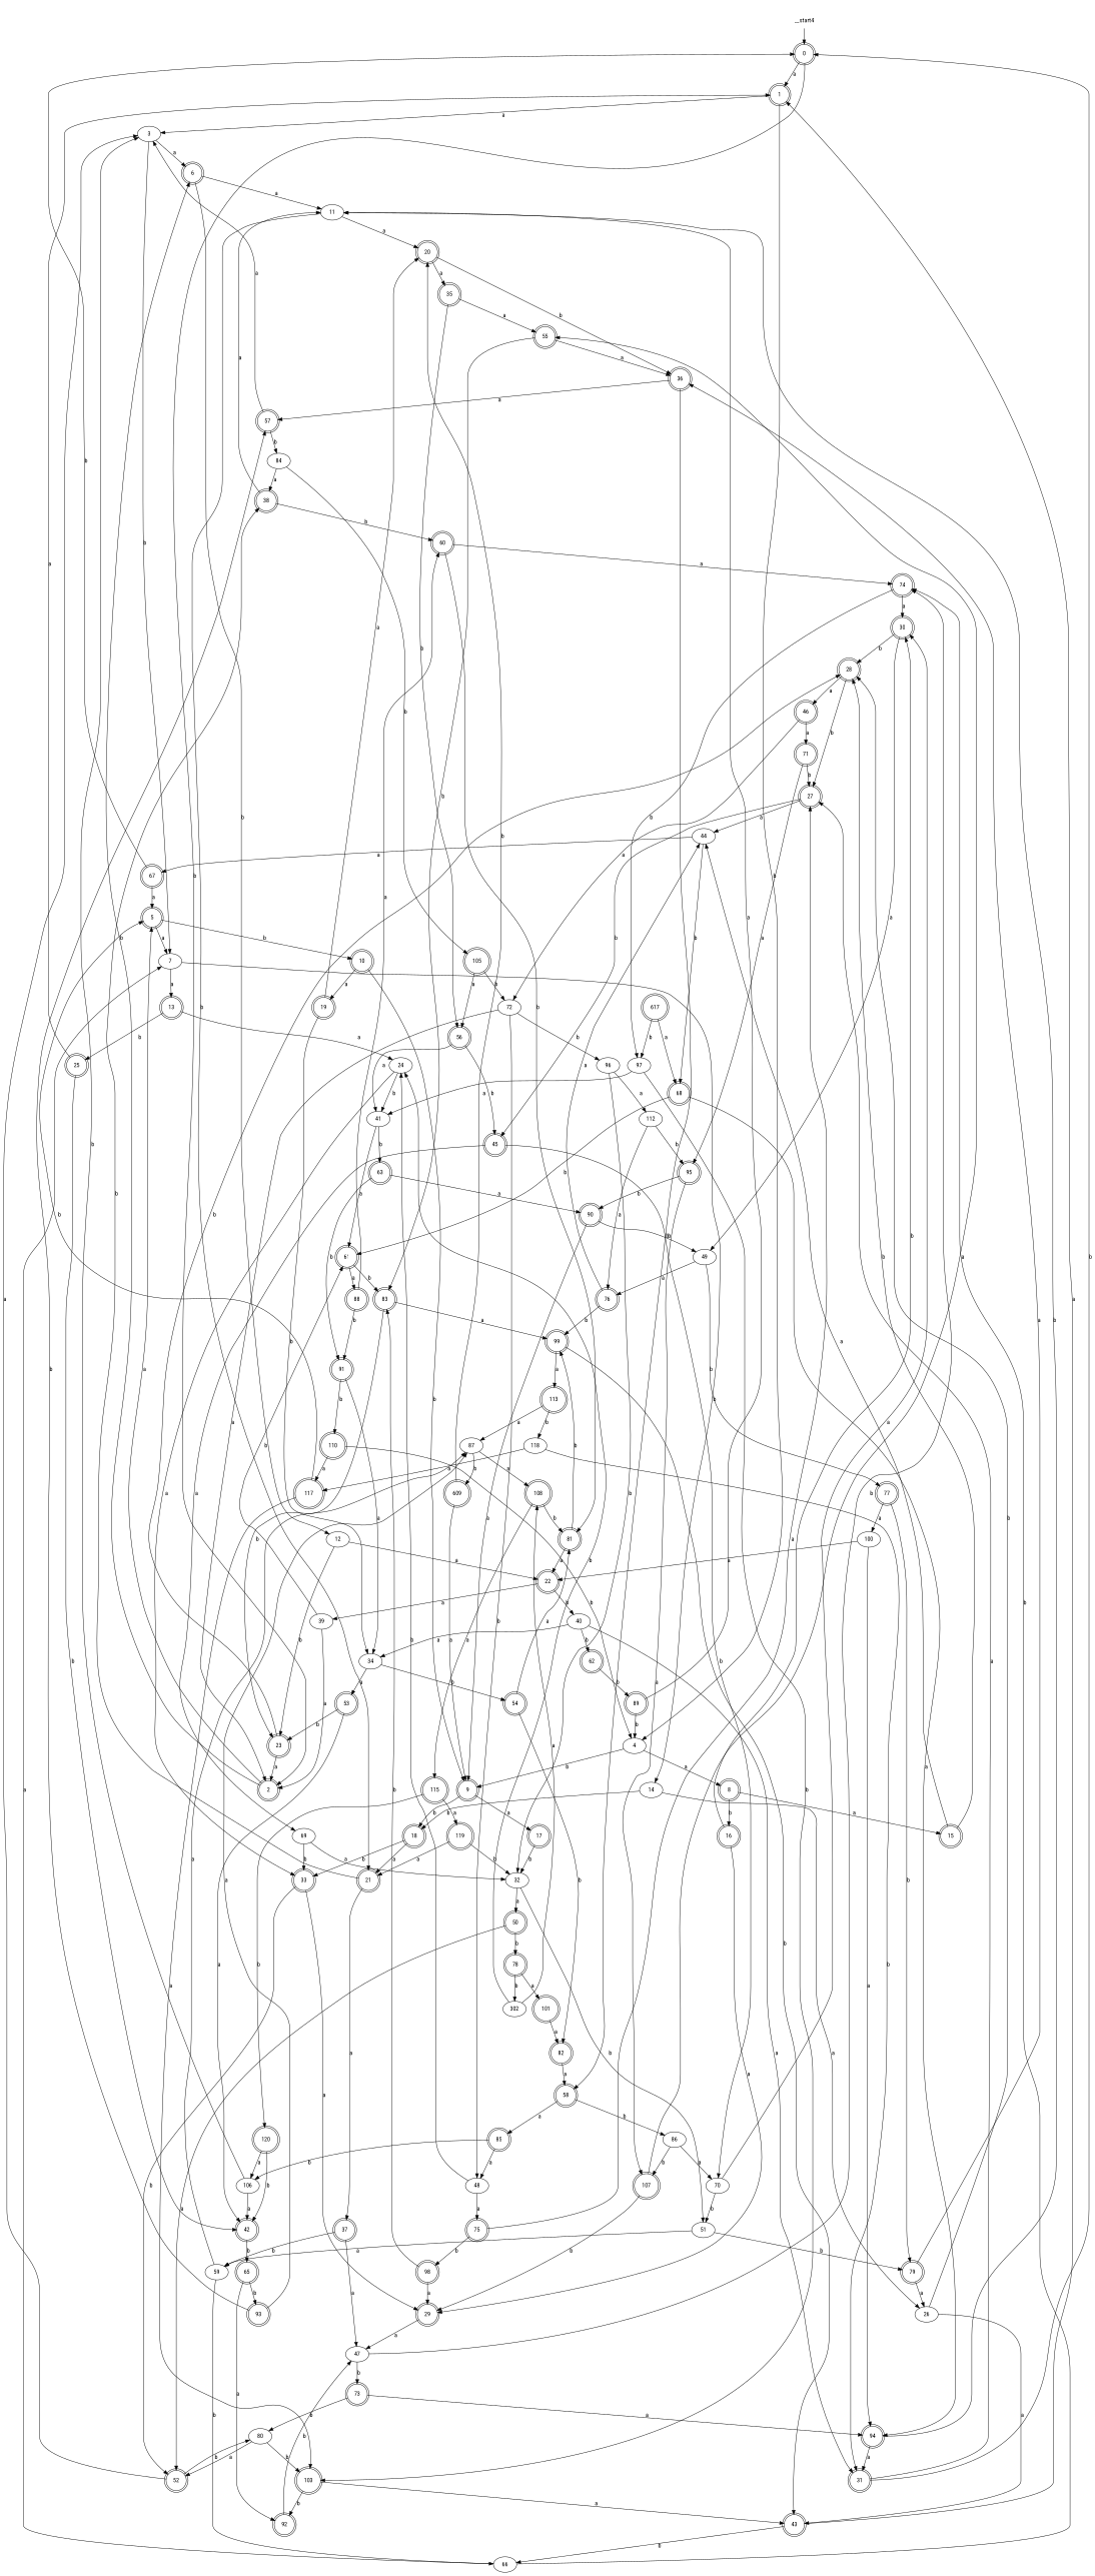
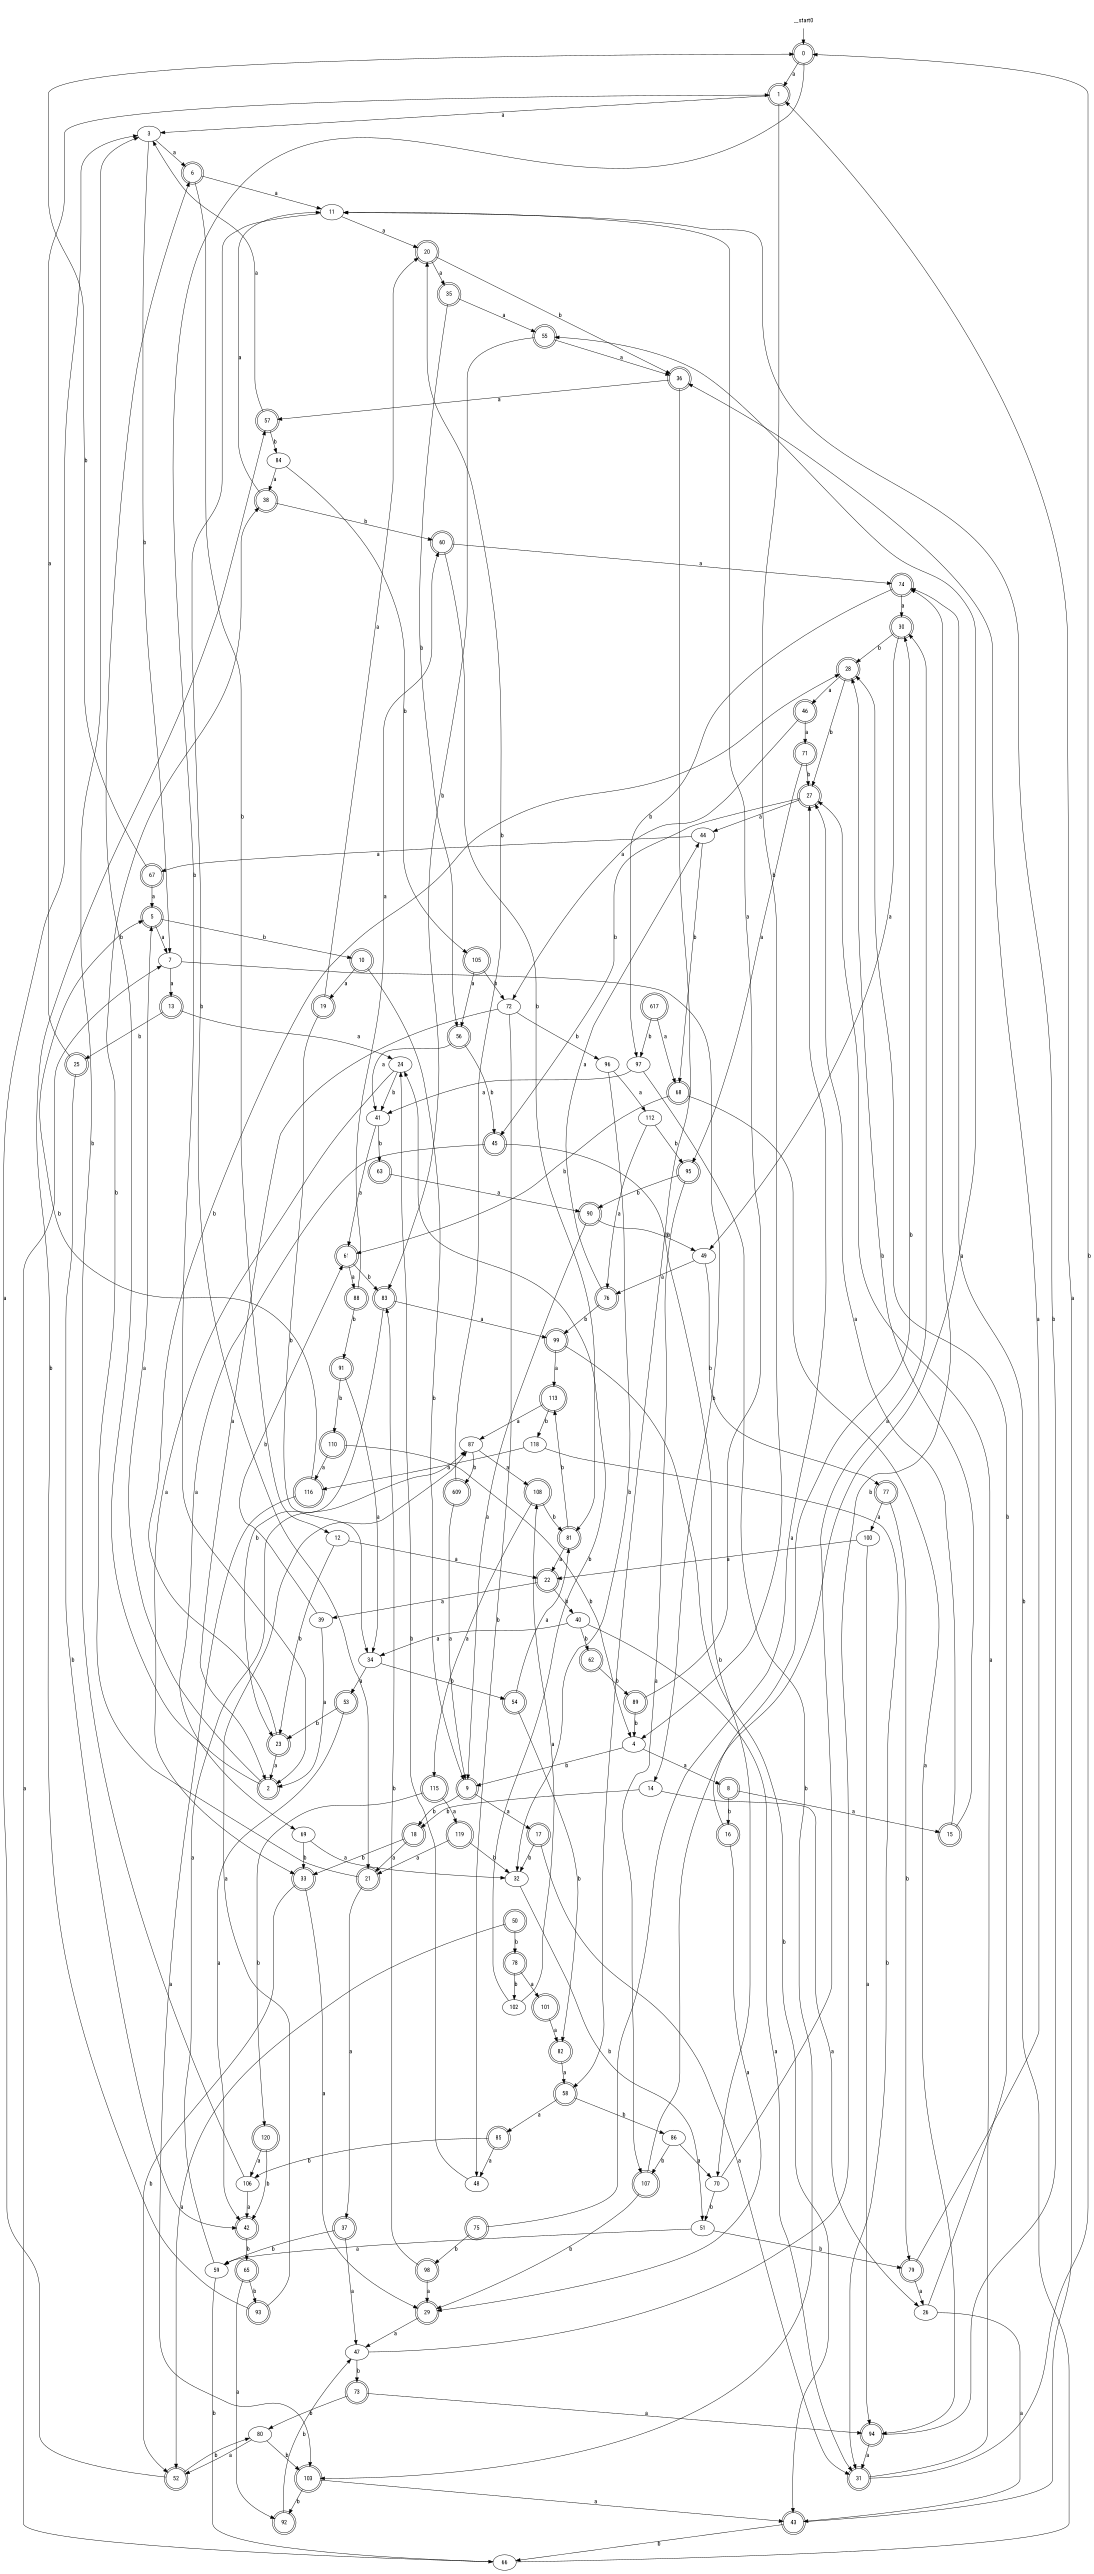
  digraph {
    fontname="Roboto Condensed"
    node [fontname="Roboto Condensed" shape=doublecircle]
    edge [fontname="Roboto Condensed"]
-   __start0 [shape=none label=__start4]
+   __start0 [shape=none]
    0
    1
    2
    3 [shape=""]
    4 [shape=""]
    5
    6
    7 [shape=""]
    8
    9
    10
    11 [shape=""]
    12 [shape=""]
    13
    14 [shape=""]
    15
    16
    17
    18
    19
    20
    21
    22
    23
    24 [shape=""]
    25
    26 [shape=""]
    27
    28
    29
    30
    31
    32 [shape=""]
    33
    34 [shape=""]
    35
    36
    37
    38
    39 [shape=""]
    40 [shape=""]
    41 [shape=""]
    42
    43
    44 [shape=""]
    45
    46
    47 [shape=""]
    49 [shape=""]
    50
    51 [shape=""]
    52
    53
    54
    55
    56
    57
    58
    59 [shape=""]
    60
    61
    62
    63
    65
    66 [shape=""]
    67
    68
    69 [shape=""]
    70 [shape=""]
    71
    72 [shape=""]
    73
    74
    48 [shape=""]
    75
    76
    77
    78
    79
    80 [shape=""]
    81
    82
    83
    84 [shape=""]
    85
    86 [shape=""]
    87 [shape=""]
    88
    89
    90
    91
    92
    93
    94
    95
    96 [shape=""]
    97 [shape=""]
    98
    99
    100 [shape=""]
    101
-   102 [label=302 shape=""]
+   102 [shape=""]
    103
    105
    106 [shape=""]
    107
    108
    n109 [label=609]
    110
    112 [shape=""]
    113
    115
-   116 [label=117]
+   116
    118 [shape=""]
    119
    120
    n118 [label=617]
    __start0 -> 0
    0 -> 1 [label=a]
    0 -> 2 [label=b]
    1 -> 3 [label=a]
    1 -> 4 [label=b]
    2 -> 5 [label=a]
    2 -> 6 [label=b]
    3 -> 6 [label=a]
    3 -> 7 [label=b]
    4 -> 8 [label=a]
    4 -> 9 [label=b]
    5 -> 7 [label=a]
    5 -> 10 [label=b]
    6 -> 11 [label=a]
    6 -> 12 [label=b]
    7 -> 13 [label=a]
    7 -> 14 [label=b]
    8 -> 15 [label=a]
    8 -> 16 [label=b]
    9 -> 17 [label=a]
    9 -> 18 [label=b]
    10 -> 9 [label=b]
    10 -> 19 [label=a]
    11 -> 20 [label=a]
    11 -> 21 [label=b]
    12 -> 22 [label=a]
    12 -> 23 [label=b]
    13 -> 24 [label=a]
    13 -> 25 [label=b]
    14 -> 18 [label=b]
    14 -> 26 [label=a]
-   15 -> 44 [label=a]
+   15 -> 27 [label=a]
    15 -> 28 [label=b]
    16 -> 29 [label=a]
    16 -> 30 [label=b]
+   17 -> 31 [label=a]
    17 -> 32 [label=b]
    18 -> 21 [label=a]
    18 -> 33 [label=b]
    19 -> 20 [label=a]
    19 -> 34 [label=b]
    20 -> 35 [label=a]
    20 -> 36 [label=b]
    21 -> 37 [label=a]
    21 -> 38 [label=b]
    22 -> 39 [label=a]
    22 -> 40 [label=b]
    23 -> 2 [label=a]
    23 -> 28 [label=b]
    24 -> 33 [label=a]
    24 -> 41 [label=b]
    25 -> 1 [label=a]
    25 -> 42 [label=b]
    26 -> 28 [label=b]
    26 -> 43 [label=a]
    27 -> 44 [label=a]
    27 -> 45 [label=b]
    28 -> 27 [label=b]
    28 -> 46 [label=a]
    29 -> 47 [label=a]
    30 -> 28 [label=b]
    30 -> 49 [label=a]
    31 -> 0 [label=b]
    31 -> 27 [label=a]
-   32 -> 50 [label=a]
    32 -> 51 [label=b]
    33 -> 29 [label=a]
    33 -> 52 [label=b]
    34 -> 53 [label=a]
    34 -> 54 [label=b]
    35 -> 55 [label=a]
    35 -> 56 [label=b]
    36 -> 57 [label=a]
    36 -> 58 [label=b]
    37 -> 47 [label=a]
    37 -> 59 [label=b]
    38 -> 11 [label=a]
    38 -> 60 [label=b]
    39 -> 2 [label=a]
    39 -> 61 [label=b]
    40 -> 31 [label=a]
    40 -> 34 [label=a]
    40 -> 62 [label=b]
    41 -> 61 [label=a]
    41 -> 63 [label=b]
    42 -> 65 [label=b]
    43 -> 1 [label=a]
    43 -> 66 [label=b]
    44 -> 67 [label=a]
    44 -> 68 [label=b]
    45 -> 69 [label=a]
    45 -> 70 [label=b]
    46 -> 71 [label=a]
    46 -> 72 [label=a]
    47 -> 73 [label=b]
    47 -> 74 [label=b]
    49 -> 76 [label=a]
    49 -> 77 [label=b]
    50 -> 52 [label=a]
    50 -> 78 [label=b]
    51 -> 59 [label=a]
    51 -> 79 [label=b]
    52 -> 3 [label=a]
    52 -> 80 [label=b]
    53 -> 23 [label=b]
    53 -> 42 [label=a]
    54 -> 81 [label=a]
    54 -> 82 [label=b]
    55 -> 36 [label=a]
    55 -> 83 [label=b]
    56 -> 41 [label=a]
    56 -> 45 [label=b]
    57 -> 3 [label=a]
    57 -> 84 [label=b]
    58 -> 85 [label=a]
    58 -> 86 [label=b]
    59 -> 66 [label=b]
    59 -> 87 [label=a]
    60 -> 74 [label=a]
    60 -> 81 [label=b]
    61 -> 83 [label=b]
    61 -> 88 [label=a]
    62 -> 89 [label=b]
    63 -> 90 [label=a]
-   63 -> 91 [label=b]
    65 -> 92 [label=a]
    65 -> 93 [label=b]
    66 -> 7 [label=a]
    66 -> 74 [label=b]
    67 -> 0 [label=b]
    67 -> 5 [label=a]
    68 -> 61 [label=b]
    68 -> 94 [label=a]
    69 -> 32 [label=a]
    69 -> 33 [label=b]
    70 -> 30 [label=a]
    70 -> 51 [label=b]
    71 -> 27 [label=b]
    71 -> 95 [label=a]
    72 -> 2 [label=a]
    72 -> 48 [label=b]
    72 -> 96 [label=b]
    73 -> 80 [label=b]
    73 -> 94 [label=a]
    74 -> 30 [label=a]
    74 -> 97 [label=b]
    48 -> 24 [label=b]
-   48 -> 75 [label=a]
    75 -> 27 [label=a]
    75 -> 98 [label=b]
    76 -> 44 [label=a]
    76 -> 99 [label=b]
    77 -> 79 [label=b]
    77 -> 100 [label=a]
    78 -> 101 [label=a]
    78 -> 102 [label=b]
    79 -> 26 [label=a]
    79 -> 36 [label=a]
    80 -> 52 [label=a]
    80 -> 103 [label=b]
    81 -> 22 [label=a]
-   81 -> 99 [label=b]
+   81 -> 113 [label=b]
    82 -> 58 [label=a]
    83 -> 23 [label=b]
    83 -> 99 [label=a]
    84 -> 38 [label=a]
    84 -> 105 [label=b]
    85 -> 48 [label=a]
    85 -> 106 [label=b]
    86 -> 70 [label=a]
    86 -> 107 [label=b]
    87 -> 108 [label=a]
    87 -> n109 [label=b]
    88 -> 60 [label=a]
    88 -> 91 [label=b]
    89 -> 4 [label=b]
    89 -> 11 [label=a]
    90 -> 9 [label=a]
    90 -> 49 [label=b]
    91 -> 34 [label=a]
    91 -> 110 [label=b]
    92 -> 47 [label=b]
    93 -> 57 [label=b]
    93 -> 87 [label=a]
    94 -> 11 [label=b]
    94 -> 31 [label=a]
    95 -> 90 [label=b]
    95 -> 107 [label=a]
    96 -> 32 [label=b]
    96 -> 112 [label=a]
    97 -> 41 [label=a]
    97 -> 103 [label=b]
    98 -> 29 [label=a]
    98 -> 83 [label=b]
    99 -> 43 [label=b]
    99 -> 113 [label=a]
    100 -> 22 [label=a]
    100 -> 94 [label=a]
    101 -> 82 [label=a]
    102 -> 24 [label=b]
    102 -> 108 [label=a]
    103 -> 43 [label=a]
    103 -> 92 [label=b]
    105 -> 56 [label=a]
    105 -> 72 [label=b]
    106 -> 3 [label=b]
    106 -> 42 [label=a]
    107 -> 29 [label=b]
    107 -> 55 [label=a]
    108 -> 81 [label=b]
    108 -> 115 [label=a]
    n109 -> 9 [label=a]
    n109 -> 20 [label=b]
    110 -> 4 [label=b]
    110 -> 116 [label=a]
    112 -> 76 [label=a]
    112 -> 95 [label=b]
    113 -> 87 [label=a]
    113 -> 118 [label=b]
    115 -> 119 [label=a]
    115 -> 120 [label=b]
    116 -> 5 [label=b]
    116 -> 103 [label=a]
    118 -> 31 [label=b]
    118 -> 116 [label=a]
    119 -> 21 [label=a]
    119 -> 32 [label=b]
    120 -> 42 [label=b]
    120 -> 106 [label=a]
    n118 -> 68 [label=a]
    n118 -> 97 [label=b]
  }
